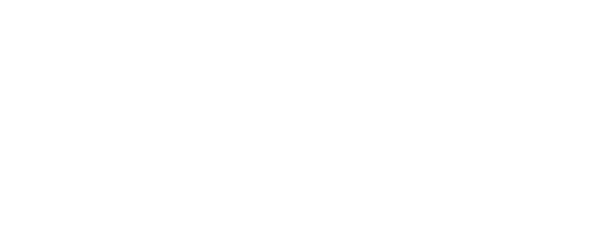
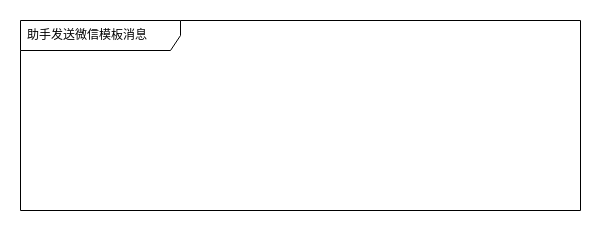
  <mxCell id="0" />
  <mxCell id="1" parent="0" />
+ <mxCell id="2" value="助手发送微信模板消息" style="shape=umlFrame;whiteSpace=wrap;html=1;width=160;height=30;boundedLbl=1;verticalAlign=middle;align=left;spacingLeft=5;" vertex="1" parent="1"><mxGeometry width="560" height="190" as="geometry" x="20" y="20" /></mxCell>
